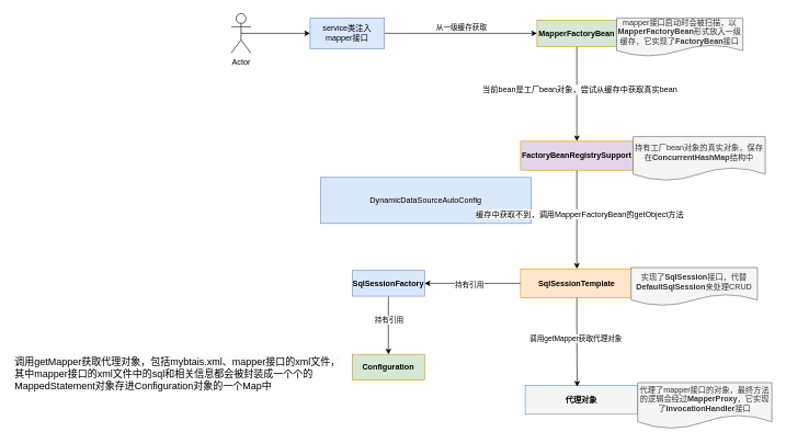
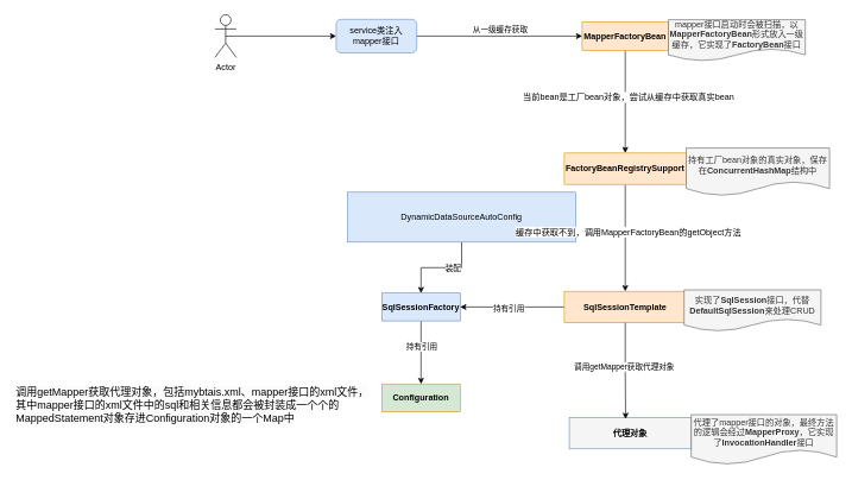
  <mxCell id="0" />
  <mxCell id="1" parent="0" />
  <mxCell id="2" style="edgeStyle=orthogonalEdgeStyle;rounded=0;orthogonalLoop=1;jettySize=auto;html=1;exitX=0.5;exitY=1;exitDx=0;exitDy=0;entryX=0.5;entryY=0;entryDx=0;entryDy=0;" edge="1" parent="1" source="4" target="8"><mxGeometry relative="1" as="geometry" /></mxCell>
  <mxCell id="3" value="持有引用" style="edgeLabel;html=1;align=center;verticalAlign=middle;resizable=0;points=[];" vertex="1" connectable="0" parent="2"><mxGeometry x="-0.116" y="-5" relative="1" as="geometry"><mxPoint x="5" y="-3" as="offset" /></mxGeometry></mxCell>
  <mxCell id="4" value="SqlSessionFactory" style="html=1;whiteSpace=wrap;fillColor=#dae8fc;strokeColor=#6c8ebf;fontStyle=1" vertex="1" parent="1"><mxGeometry x="535" y="410.5" width="110" height="39" as="geometry" /></mxCell>
+ <mxCell id="5" style="edgeStyle=orthogonalEdgeStyle;rounded=0;orthogonalLoop=1;jettySize=auto;html=1;exitX=0.5;exitY=1;exitDx=0;exitDy=0;" edge="1" parent="1" source="7" target="4"><mxGeometry relative="1" as="geometry" /></mxCell>
+ <mxCell id="6" value="装配" style="edgeLabel;html=1;align=center;verticalAlign=middle;resizable=0;points=[];" vertex="1" connectable="0" parent="5"><mxGeometry x="-0.251" relative="1" as="geometry"><mxPoint as="offset" /></mxGeometry></mxCell>
  <mxCell id="7" value="DynamicDataSourceAutoConfig" style="html=1;whiteSpace=wrap;fillColor=#dae8fc;strokeColor=#6c8ebf;" vertex="1" parent="1"><mxGeometry x="487" y="269" width="320" height="70" as="geometry" /></mxCell>
  <mxCell id="8" value="&lt;b&gt;Configuration&lt;/b&gt;" style="html=1;whiteSpace=wrap;fillColor=#d5e8d4;strokeColor=#d79b00;" vertex="1" parent="1"><mxGeometry x="535" y="538" width="110" height="39" as="geometry" /></mxCell>
  <mxCell id="9" value="&lt;span style=&quot;color: rgb(0, 0, 0); font-family: Helvetica; font-size: 15px; font-style: normal; font-variant-ligatures: normal; font-variant-caps: normal; font-weight: 400; letter-spacing: normal; orphans: 2; text-align: left; text-indent: 0px; text-transform: none; widows: 2; word-spacing: 0px; -webkit-text-stroke-width: 0px; background-color: rgb(251, 251, 251); text-decoration-thickness: initial; text-decoration-style: initial; text-decoration-color: initial; float: none; display: inline !important;&quot;&gt;调用getMapper获取代理对象，包括mybtais.xml、mapper接口的xml文件，&lt;br&gt;其中mapper接口的xml文件中的sql和相关信息都会被封装成一个个的MappedStatement对象存进Configuration对象的一个Map中&lt;/span&gt;" style="text;whiteSpace=wrap;html=1;rounded=0;" vertex="1" parent="1"><mxGeometry x="20" y="534" width="510" height="74" as="geometry" /></mxCell>
  <mxCell id="10" style="edgeStyle=orthogonalEdgeStyle;rounded=0;orthogonalLoop=1;jettySize=auto;html=1;exitX=0.5;exitY=1;exitDx=0;exitDy=0;" edge="1" parent="1" source="12" target="16"><mxGeometry relative="1" as="geometry" /></mxCell>
  <mxCell id="11" value="&lt;font style=&quot;font-size: 12px;&quot;&gt;当前bean是工厂bean对象，尝试从缓存中获取真实bean&lt;/font&gt;" style="edgeLabel;html=1;align=center;verticalAlign=middle;resizable=0;points=[];" vertex="1" connectable="0" parent="10"><mxGeometry x="-0.056" y="-1" relative="1" as="geometry"><mxPoint x="5" y="-3" as="offset" /></mxGeometry></mxCell>
- <mxCell id="12" value="MapperFactoryBean" style="html=1;whiteSpace=wrap;fillColor=#d5e8d4;strokeColor=#d79b00;fontStyle=1;" vertex="1" parent="1"><mxGeometry x="816" y="30" width="121" height="40" as="geometry" /></mxCell>
+ <mxCell id="12" value="MapperFactoryBean" style="html=1;whiteSpace=wrap;fillColor=#ffe6cc;strokeColor=#d79b00;fontStyle=1" vertex="1" parent="1"><mxGeometry x="816" y="30" width="121" height="40" as="geometry" /></mxCell>
  <mxCell id="13" value="mapper接口启动时会被扫描，以&lt;b&gt;MapperFactoryBean&lt;/b&gt;形式放入一级缓存，它实现了&lt;b&gt;FactoryBean&lt;/b&gt;接口" style="shape=document;whiteSpace=wrap;html=1;boundedLbl=1;fillColor=#f5f5f5;fontColor=#333333;strokeColor=#666666;" vertex="1" parent="1"><mxGeometry x="937" y="27" width="192" height="58" as="geometry" /></mxCell>
  <mxCell id="14" style="edgeStyle=orthogonalEdgeStyle;rounded=0;orthogonalLoop=1;jettySize=auto;html=1;exitX=0.5;exitY=1;exitDx=0;exitDy=0;entryX=0.5;entryY=0;entryDx=0;entryDy=0;" edge="1" parent="1" source="16" target="20"><mxGeometry relative="1" as="geometry" /></mxCell>
  <mxCell id="15" value="&lt;font style=&quot;font-size: 12px;&quot;&gt;缓存中获取不到，调用MapperFactoryBean的getObject方法&lt;/font&gt;" style="edgeLabel;html=1;align=center;verticalAlign=middle;resizable=0;points=[];" vertex="1" connectable="0" parent="14"><mxGeometry x="-0.139" y="-1" relative="1" as="geometry"><mxPoint x="5" y="1" as="offset" /></mxGeometry></mxCell>
- <mxCell id="16" value="FactoryBeanRegistrySupport" style="html=1;whiteSpace=wrap;fillColor=#e1d5e7;strokeColor=#d79b00;fontStyle=1;" vertex="1" parent="1"><mxGeometry x="791" y="214" width="171" height="44" as="geometry" /></mxCell>
+ <mxCell id="16" value="FactoryBeanRegistrySupport" style="html=1;whiteSpace=wrap;fillColor=#ffe6cc;strokeColor=#d79b00;fontStyle=1" vertex="1" parent="1"><mxGeometry x="791" y="214" width="171" height="44" as="geometry" /></mxCell>
  <mxCell id="17" value="持有工厂bean对象的真实对象，保存在&lt;b&gt;ConcurrentHashMap&lt;/b&gt;结构中" style="shape=document;whiteSpace=wrap;html=1;boundedLbl=1;fillColor=#f5f5f5;fontColor=#333333;strokeColor=#666666;" vertex="1" parent="1"><mxGeometry x="962" y="207" width="201" height="67" as="geometry" /></mxCell>
  <mxCell id="18" style="edgeStyle=orthogonalEdgeStyle;rounded=0;orthogonalLoop=1;jettySize=auto;html=1;exitX=0;exitY=0.5;exitDx=0;exitDy=0;entryX=1;entryY=0.5;entryDx=0;entryDy=0;" edge="1" parent="1" source="20" target="4"><mxGeometry relative="1" as="geometry" /></mxCell>
  <mxCell id="19" value="持有引用" style="edgeLabel;html=1;align=center;verticalAlign=middle;resizable=0;points=[];" vertex="1" connectable="0" parent="18"><mxGeometry x="0.082" y="1" relative="1" as="geometry"><mxPoint as="offset" /></mxGeometry></mxCell>
  <mxCell id="20" value="SqlSessionTemplate&lt;span style=&quot;color: rgb(171, 178, 191); font-family: &amp;quot;Source Code Pro&amp;quot;, &amp;quot;DejaVu Sans Mono&amp;quot;, &amp;quot;Ubuntu Mono&amp;quot;, &amp;quot;Anonymous Pro&amp;quot;, &amp;quot;Droid Sans Mono&amp;quot;, Menlo, Monaco, Consolas, Inconsolata, Courier, monospace, &amp;quot;PingFang SC&amp;quot;, &amp;quot;Microsoft YaHei&amp;quot;, sans-serif; font-size: 14px; font-variant-ligatures: no-common-ligatures; font-weight: 400; text-align: start; background-color: rgb(40, 44, 52);&quot;&gt; &lt;/span&gt;" style="html=1;whiteSpace=wrap;fillColor=#ffe6cc;strokeColor=#d79b00;fontStyle=1" vertex="1" parent="1"><mxGeometry x="791" y="408" width="171" height="44" as="geometry" /></mxCell>
  <mxCell id="21" value="实现了&lt;b&gt;SqlSession&lt;/b&gt;接口，代替&lt;b&gt;DefaultSqlSession&lt;/b&gt;来处理CRUD" style="shape=document;whiteSpace=wrap;html=1;boundedLbl=1;fillColor=#f5f5f5;fontColor=#333333;strokeColor=#666666;" vertex="1" parent="1"><mxGeometry x="959" y="406" width="192" height="58" as="geometry" /></mxCell>
  <mxCell id="22" value="代理对象&lt;span style=&quot;color: rgb(171, 178, 191); font-family: &amp;quot;Source Code Pro&amp;quot;, &amp;quot;DejaVu Sans Mono&amp;quot;, &amp;quot;Ubuntu Mono&amp;quot;, &amp;quot;Anonymous Pro&amp;quot;, &amp;quot;Droid Sans Mono&amp;quot;, Menlo, Monaco, Consolas, Inconsolata, Courier, monospace, &amp;quot;PingFang SC&amp;quot;, &amp;quot;Microsoft YaHei&amp;quot;, sans-serif; font-size: 14px; font-variant-ligatures: no-common-ligatures; font-weight: 400; text-align: start; background-color: rgb(40, 44, 52);&quot;&gt;&lt;/span&gt;" style="html=1;whiteSpace=wrap;fillColor=#f5f5f5;strokeColor=#6c8ebf;fontStyle=1;" vertex="1" parent="1"><mxGeometry x="798" y="585" width="171" height="44" as="geometry" /></mxCell>
  <mxCell id="23" style="edgeStyle=orthogonalEdgeStyle;rounded=0;orthogonalLoop=1;jettySize=auto;html=1;exitX=0.5;exitY=1;exitDx=0;exitDy=0;entryX=0.462;entryY=0.045;entryDx=0;entryDy=0;entryPerimeter=0;" edge="1" parent="1" source="20" target="22"><mxGeometry relative="1" as="geometry" /></mxCell>
  <mxCell id="24" value="调用getMapper获取代理对象" style="edgeLabel;html=1;align=center;verticalAlign=middle;resizable=0;points=[];" vertex="1" connectable="0" parent="23"><mxGeometry x="-0.103" y="-2" relative="1" as="geometry"><mxPoint as="offset" /></mxGeometry></mxCell>
  <mxCell id="25" value="代理了mapper接口的对象，最终方法的逻辑会经过&lt;b&gt;MapperProxy&lt;/b&gt;，它实现了&lt;b&gt;InvocationHandler&lt;/b&gt;接口" style="shape=document;whiteSpace=wrap;html=1;boundedLbl=1;fillColor=#f5f5f5;fontColor=#333333;strokeColor=#666666;" vertex="1" parent="1"><mxGeometry x="969" y="581" width="204" height="70" as="geometry" /></mxCell>
  <mxCell id="26" style="edgeStyle=orthogonalEdgeStyle;rounded=0;orthogonalLoop=1;jettySize=auto;html=1;exitX=0.5;exitY=0.5;exitDx=0;exitDy=0;exitPerimeter=0;entryX=0;entryY=0.5;entryDx=0;entryDy=0;" edge="1" parent="1" source="27" target="30"><mxGeometry relative="1" as="geometry" /></mxCell>
- <mxCell id="27" value="Actor" style="shape=umlActor;verticalLabelPosition=bottom;verticalAlign=top;html=1;outlineConnect=0;" vertex="1" parent="1"><mxGeometry x="351" y="20" width="30" height="60" as="geometry" /></mxCell>
+ <mxCell id="27" value="Actor" style="shape=umlActor;verticalLabelPosition=bottom;verticalAlign=top;html=1;outlineConnect=0;" vertex="1" parent="1"><mxGeometry x="301" y="20" width="30" height="60" as="geometry" /></mxCell>
  <mxCell id="28" style="edgeStyle=orthogonalEdgeStyle;rounded=0;orthogonalLoop=1;jettySize=auto;html=1;exitX=1;exitY=0.5;exitDx=0;exitDy=0;" edge="1" parent="1" source="30" target="12"><mxGeometry relative="1" as="geometry" /></mxCell>
  <mxCell id="29" value="从一级缓存获取" style="edgeLabel;html=1;align=center;verticalAlign=middle;resizable=0;points=[];" vertex="1" connectable="0" parent="28"><mxGeometry x="-0.017" y="-1" relative="1" as="geometry"><mxPoint x="2" y="-11" as="offset" /></mxGeometry></mxCell>
- <mxCell id="30" value="service类注入mapper接口" style="rounded=0;whiteSpace=wrap;html=1;fillColor=#dae8fc;strokeColor=#6c8ebf;" vertex="1" parent="1"><mxGeometry x="471" y="26.5" width="113" height="47" as="geometry" /></mxCell>
+ <mxCell id="30" value="service类注入mapper接口" style="whiteSpace=wrap;html=1;fillColor=#dae8fc;strokeColor=#6c8ebf;rounded=1;" vertex="1" parent="1"><mxGeometry x="471" y="26.5" width="113" height="47" as="geometry" /></mxCell>
